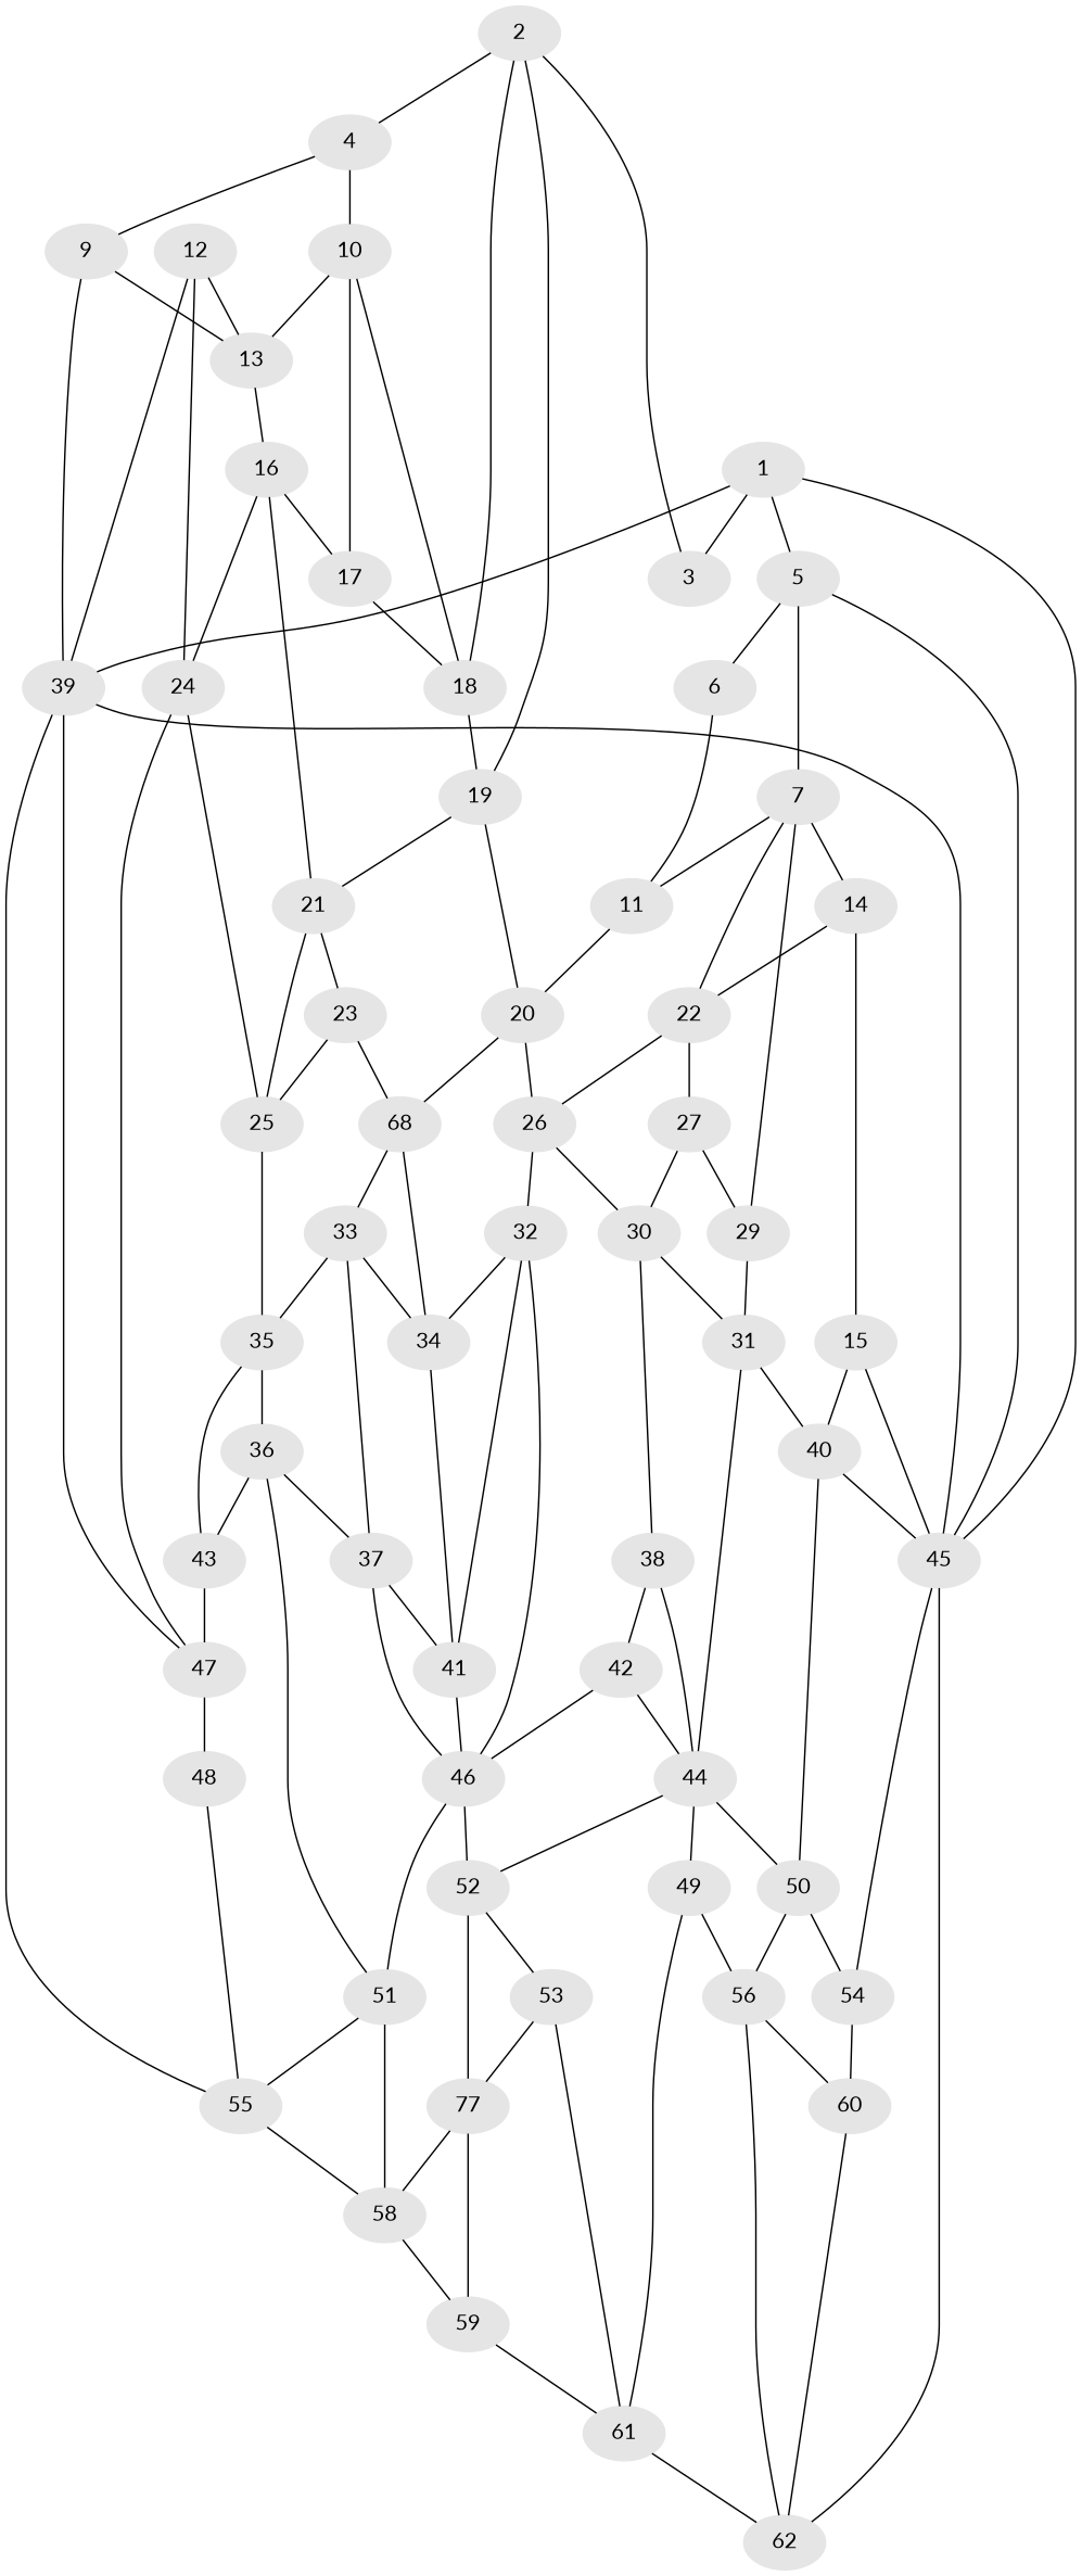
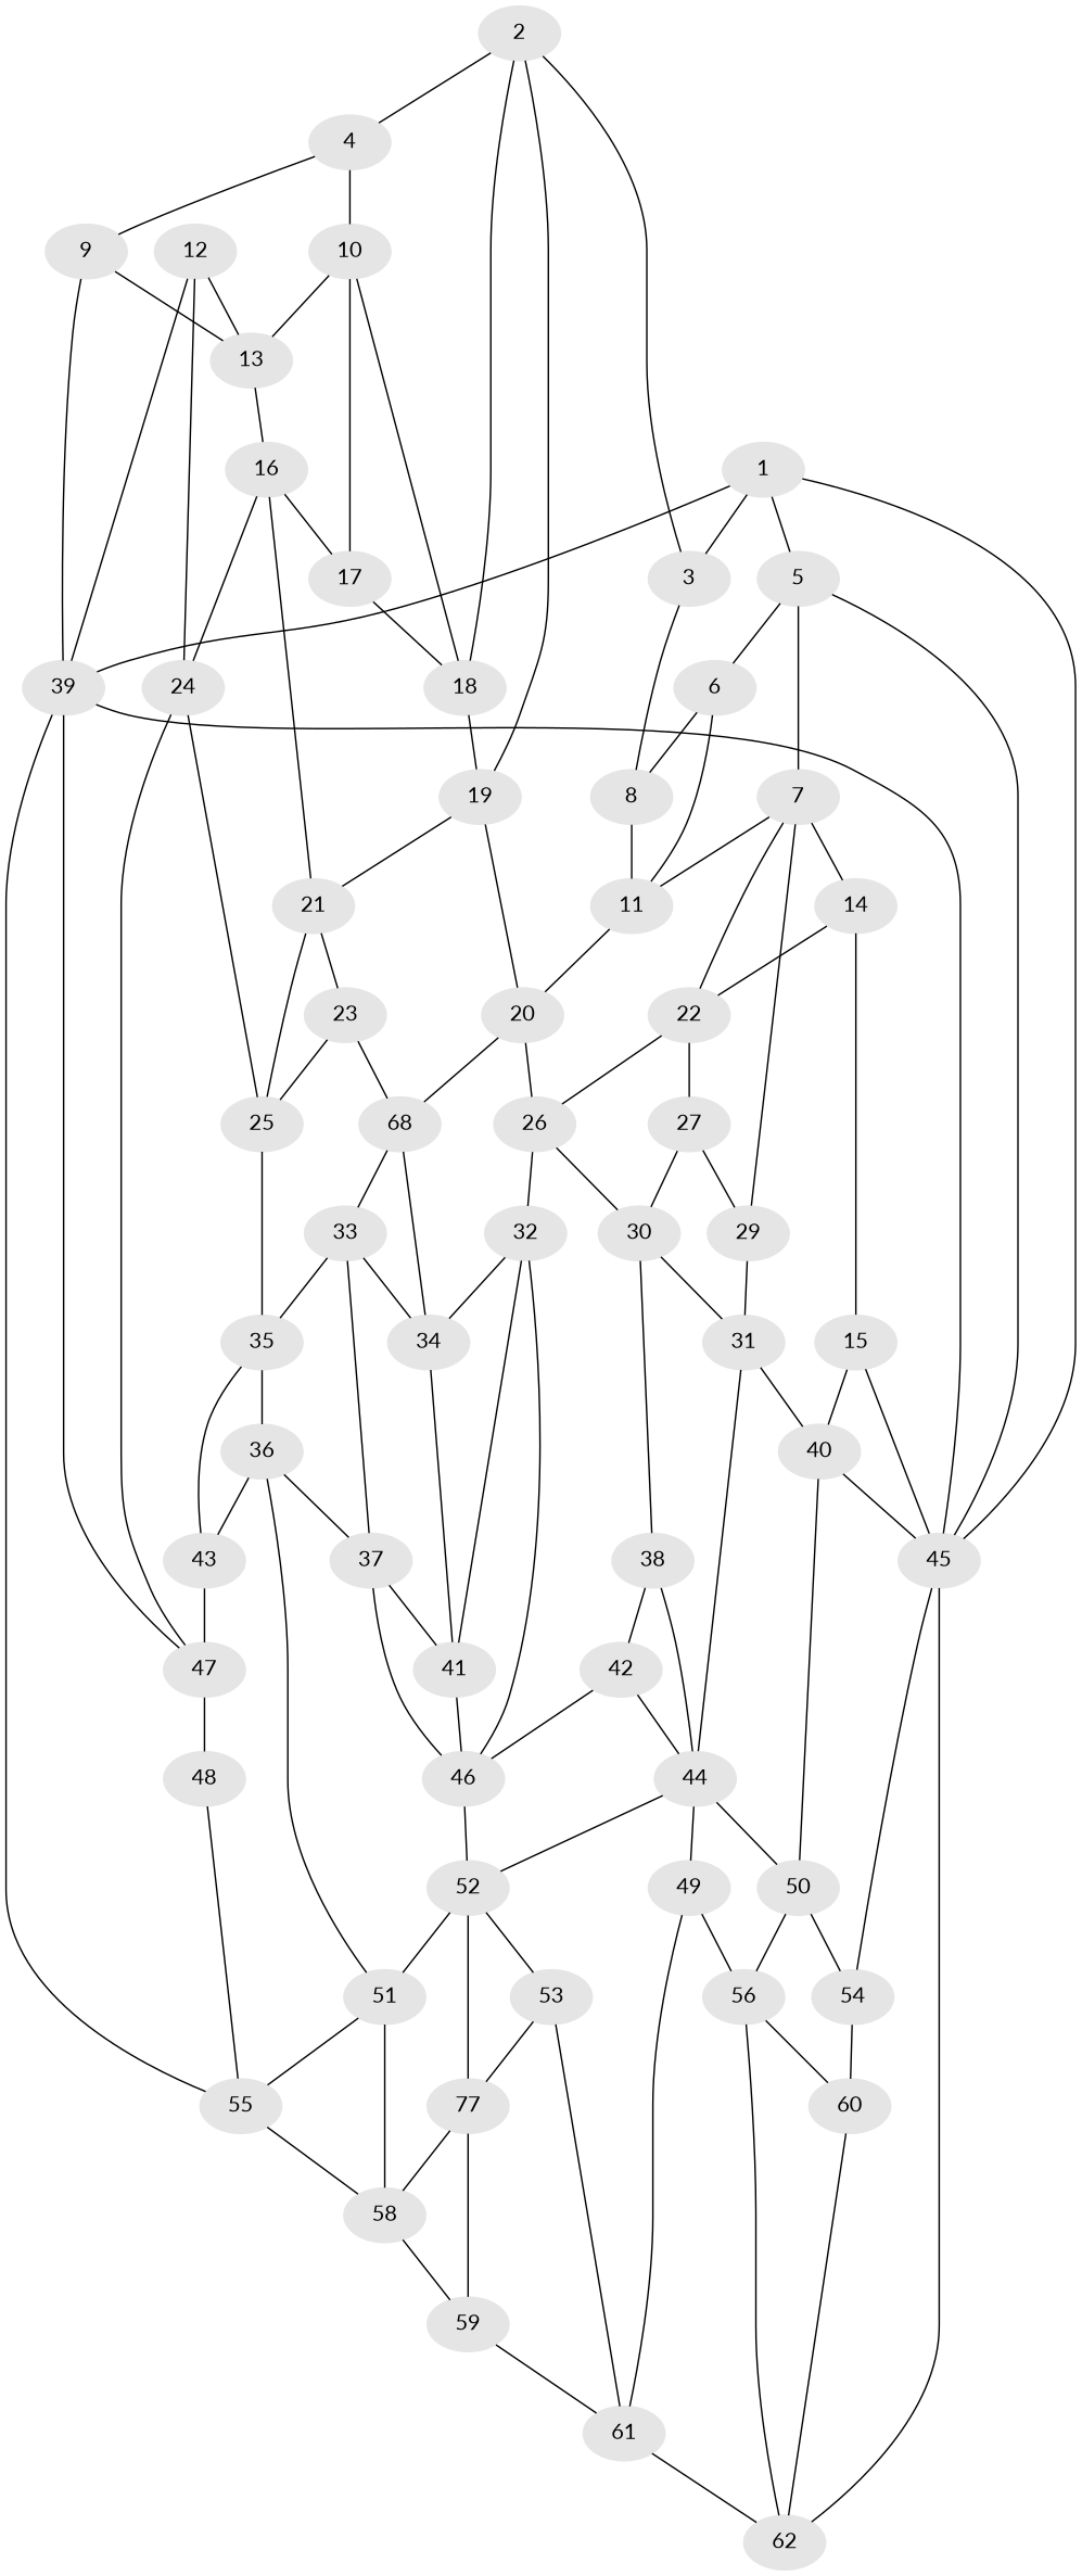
  graph {
    fontname=Lato
    node [color=gray90 fontname=Lato style=filled]
    edge [fontname=Lato weight=1.0]
    1
    3
    5
    39
    45
+   8
    6
    7
    47
    55
    54
    62
    2
    4
    18
    19
    9
    10
    13
    20
    21
    11
    17
    14
    22
    29
    15
    26
    27
    16
    n31 [label=68]
    12
    24
    25
    40
    31
    50
    23
    30
    32
    33
    34
    35
    48
    36
    43
    38
    41
    46
    37
    44
    42
    49
    52
    51
    58
    56
    61
    53
    n60 [label=77]
    60
    59
    1 -- 3
    1 -- 5
    1 -- 39
    1 -- 45
+   3 -- 8
    5 -- 45
    5 -- 6
    5 -- 7
    39 -- 45
    39 -- 47
    39 -- 55
    45 -- 54
    45 -- 62
+   8 -- 11
+   6 -- 8 [weight=2.0]
    6 -- 11
    7 -- 11
    7 -- 14
    7 -- 22
    7 -- 29
    47 -- 48 [weight=2.0]
    55 -- 58
    54 -- 60 [weight=2.0]
    2 -- 3
    2 -- 4
    2 -- 18
    2 -- 19
    4 -- 9
    4 -- 10
    18 -- 19
    19 -- 20
    19 -- 21
    9 -- 39
    9 -- 13
    10 -- 18
    10 -- 13
    10 -- 17
    13 -- 16
    20 -- 26
    20 -- n31
    21 -- 25
    21 -- 23
    11 -- 20
    17 -- 18
    14 -- 22
    14 -- 15
    22 -- 26
    22 -- 27
    29 -- 31
    15 -- 45
    15 -- 40
    26 -- 30
    26 -- 32
    27 -- 29 [weight=2.0]
    27 -- 30
    16 -- 21
    16 -- 17
    16 -- 24
    n31 -- 33
    n31 -- 34
    12 -- 39
    12 -- 13
    12 -- 24
    24 -- 47
    24 -- 25
    25 -- 35
    40 -- 45
    40 -- 50
    31 -- 40
    31 -- 44
    50 -- 54
    50 -- 56
    23 -- n31
    23 -- 25
    30 -- 31
    30 -- 38
    32 -- 34
    32 -- 41
    32 -- 46
    33 -- 34
    33 -- 35
    33 -- 37
    34 -- 41
    35 -- 36
    35 -- 43
    48 -- 55
    36 -- 43
    36 -- 37
    36 -- 51
    43 -- 47 [weight=2.0]
    38 -- 44
    38 -- 42 [weight=2.0]
    41 -- 46
    46 -- 52
-   46 -- 51
+   52 -- 51
    37 -- 41
    37 -- 46
    44 -- 50
    44 -- 49
    44 -- 52
    42 -- 46
    42 -- 44
    49 -- 56
    49 -- 61
    52 -- 53
    52 -- n60
    51 -- 55
    51 -- 58
    58 -- 59
    56 -- 62
    56 -- 60
    61 -- 62
    53 -- 61
    53 -- n60
    n60 -- 58
    n60 -- 59
    60 -- 62
    59 -- 61
  }
